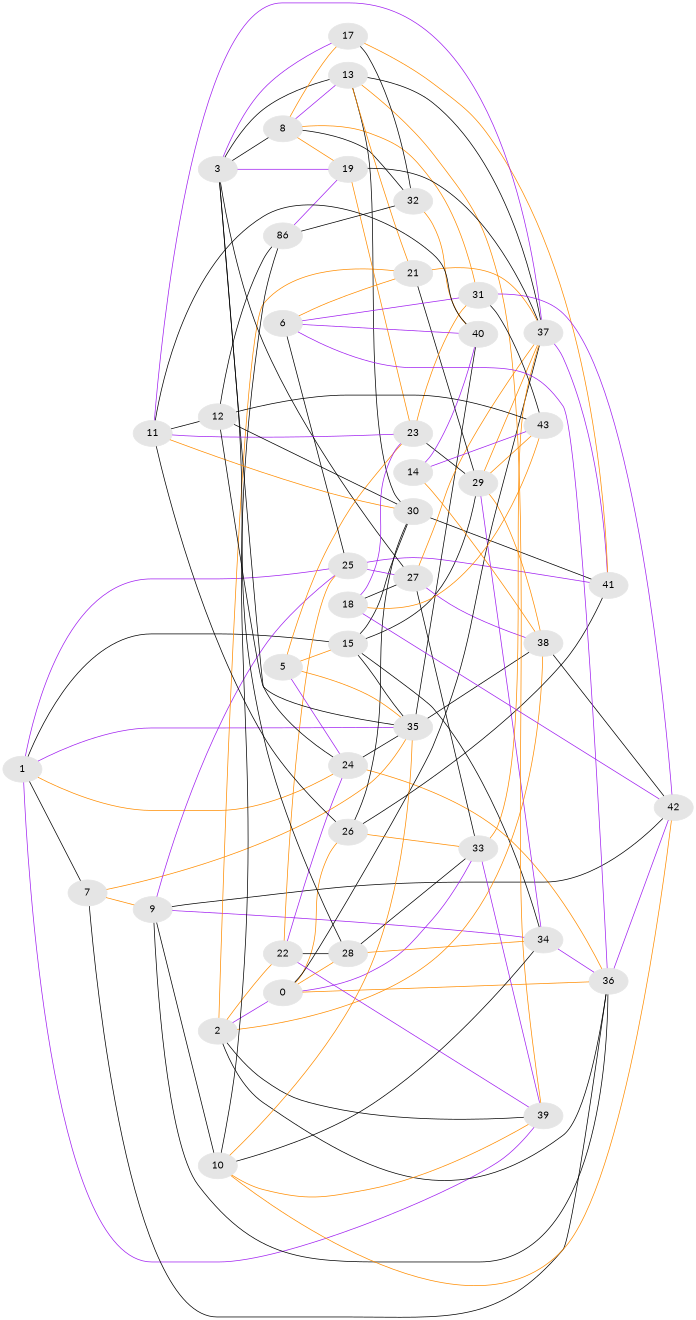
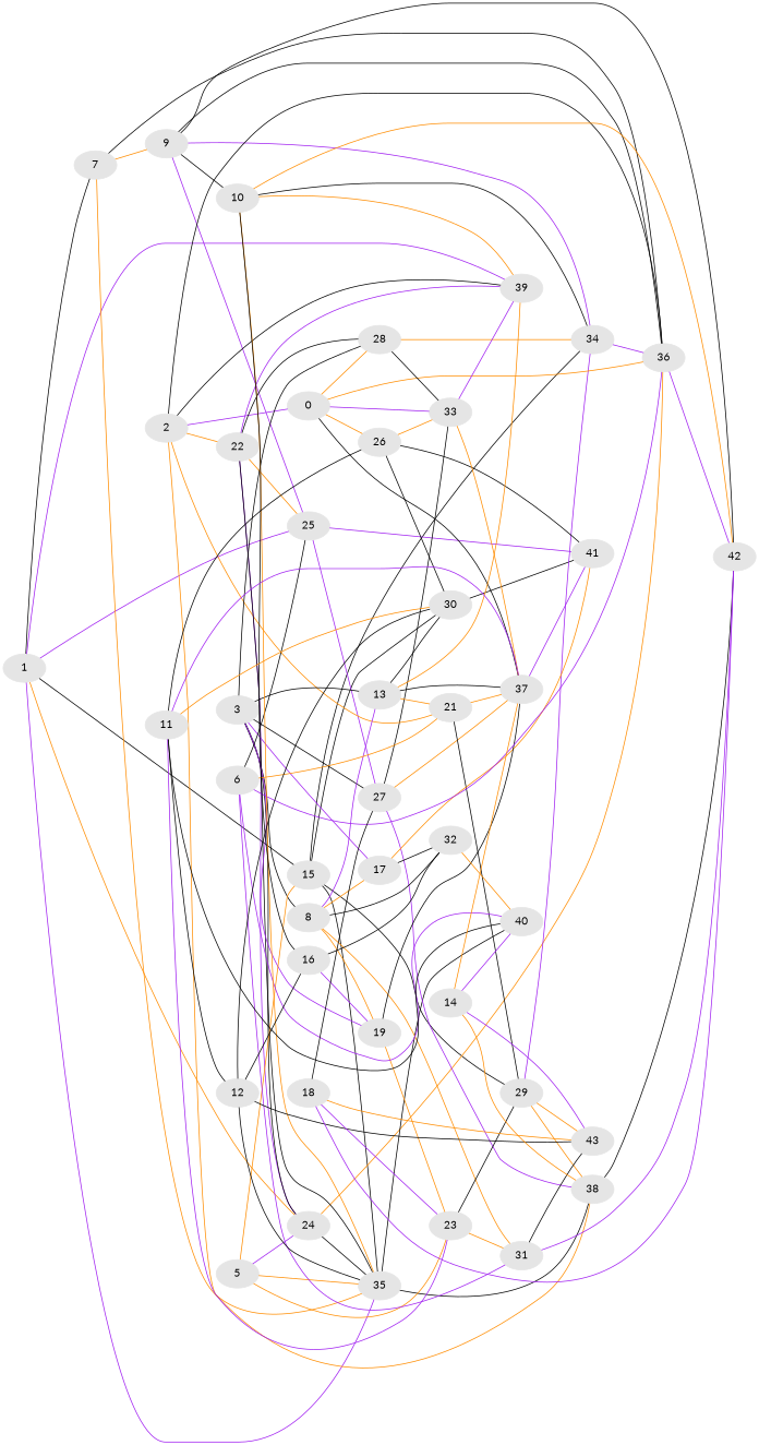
  graph {
    fontname=Lato
    rankdir=LR
    node [color=gray90 fontname=Lato style=filled]
    edge [color=black fontname=Lato weight=1.0]
    1
    7
    15
    24
    25
    35
    39
    36
    9
    34
    30
    29
    27
    41
    38
    40
    2
    n18 [label=0]
    21
    22
    28
    26
    33
    37
    42
    3
    8
    13
    17
    19
    31
    32
    23
    5
    6
    43
    10
-   16 [label=86]
+   16
    11
    12
    14
    18
    1 -- 7
    1 -- 15
    1 -- 24 [color=darkorange]
    1 -- 25 [color=purple]
    1 -- 35 [color=purple]
    1 -- 39 [color=purple]
    7 -- 35 [color=darkorange]
    7 -- 36
    7 -- 9 [color=darkorange]
    15 -- 35
    15 -- 34
    15 -- 30
    15 -- 29
    24 -- 35
    24 -- 36 [color=darkorange]
    25 -- 27 [color=purple]
    25 -- 41 [color=purple]
    35 -- 38
    35 -- 40
    36 -- 42 [color=purple]
    9 -- 25 [color=purple]
    9 -- 36
    9 -- 34 [color=purple]
    9 -- 42
    9 -- 10
    34 -- 36 [color=purple]
    30 -- 41
    29 -- 34 [color=purple]
    29 -- 38 [color=darkorange]
    29 -- 43 [color=darkorange]
    27 -- 38 [color=purple]
    27 -- 33
    27 -- 37 [color=darkorange]
    38 -- 42
    2 -- 39
    2 -- 36
    2 -- 38 [color=darkorange]
    2 -- n18 [color=purple]
    2 -- 21 [color=darkorange]
    2 -- 22 [color=darkorange]
    n18 -- 36 [color=darkorange]
    n18 -- 28 [color=darkorange]
    n18 -- 26 [color=darkorange]
    n18 -- 33 [color=purple]
    n18 -- 37
    21 -- 29
    21 -- 37 [color=darkorange]
    22 -- 24 [color=purple]
    22 -- 25 [color=darkorange]
+   22 -- 35
    22 -- 39 [color=purple]
    22 -- 28
    28 -- 34 [color=darkorange]
    28 -- 33
    26 -- 30
    26 -- 41 [weight=2.0]
    26 -- 33 [color=darkorange]
    33 -- 39 [color=purple]
    33 -- 37 [color=darkorange]
    37 -- 41 [color=purple]
    3 -- 24
    3 -- 27
    3 -- 28 [weight=2.0]
    3 -- 8
    3 -- 13
    3 -- 17 [color=purple]
    3 -- 19 [color=purple]
    8 -- 13 [color=purple]
    8 -- 17 [color=darkorange]
    8 -- 19 [color=darkorange]
    8 -- 31 [color=darkorange]
    8 -- 32
    13 -- 39 [color=darkorange]
    13 -- 30
    13 -- 21 [color=darkorange]
    13 -- 37
    17 -- 41 [color=darkorange]
    17 -- 32
    19 -- 37 [weight=2.0]
    19 -- 23 [color=darkorange]
    31 -- 42 [color=purple]
    31 -- 43 [weight=2.0]
    32 -- 40 [color=darkorange weight=2.0]
    23 -- 29
    23 -- 31 [color=darkorange]
    5 -- 15 [color=darkorange]
    5 -- 24 [color=purple]
    5 -- 35 [color=darkorange]
    5 -- 23 [color=darkorange]
    6 -- 25
    6 -- 36 [color=purple]
    6 -- 40 [color=purple]
    6 -- 21 [color=darkorange weight=2.0]
    6 -- 31 [color=purple]
    10 -- 35 [color=darkorange]
    10 -- 39 [color=darkorange]
    10 -- 34
    10 -- 42 [color=darkorange]
    10 -- 16
    16 -- 19 [color=purple]
    16 -- 32
    11 -- 30 [color=darkorange]
    11 -- 40
    11 -- 26
    11 -- 37 [color=purple]
    11 -- 23 [color=purple]
    11 -- 12
    12 -- 35
    12 -- 30
    12 -- 43
    12 -- 16
    14 -- 38 [color=darkorange]
    14 -- 40 [color=purple]
-   29 -- 37 [color=darkorange]
+   14 -- 37 [color=darkorange]
    14 -- 43 [color=purple]
    18 -- 27
    18 -- 42 [color=purple]
    18 -- 23 [color=purple]
    18 -- 43 [color=darkorange]
  }
